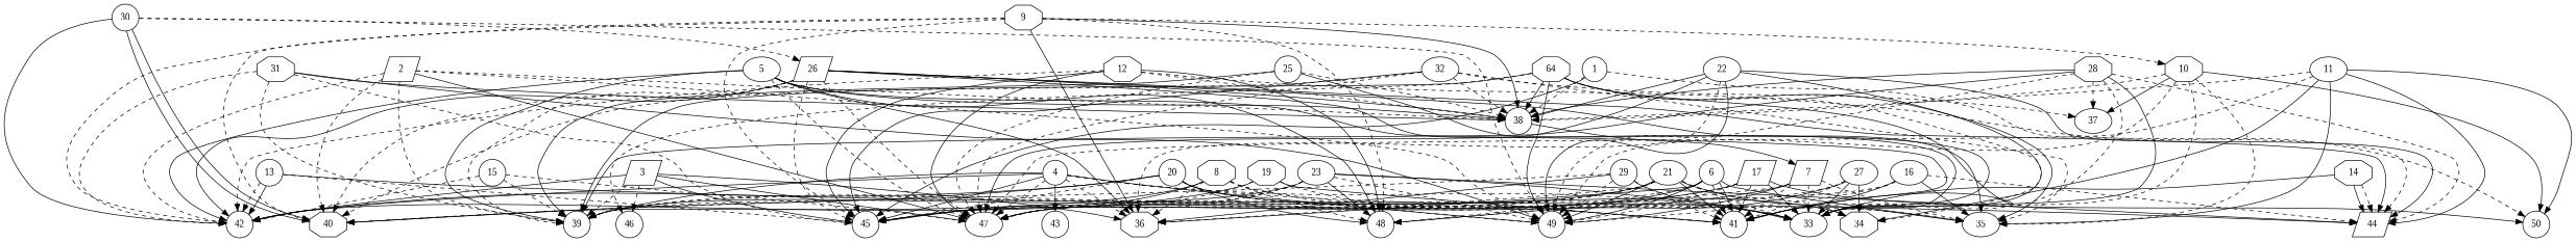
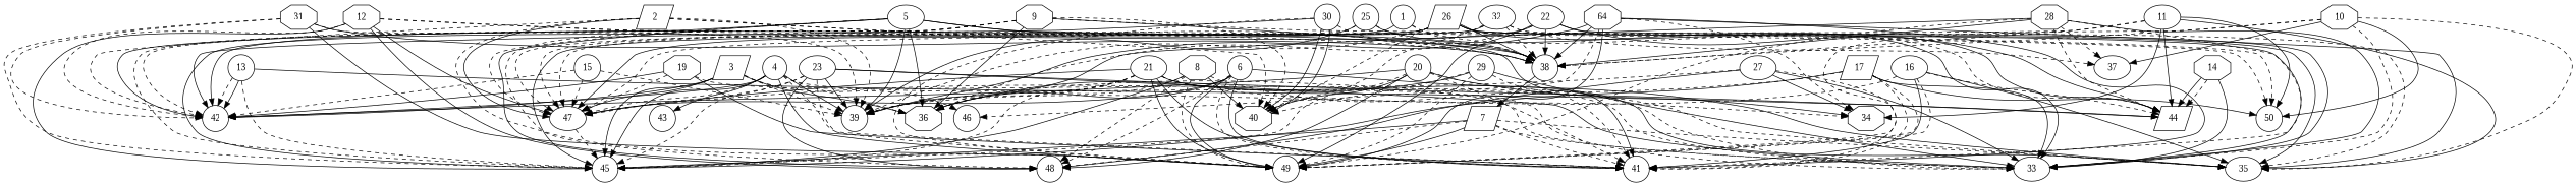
  digraph {
    fontname="Liberation Serif"
    node [alpha=0.05 fontname="Liberation Serif" shape=circle]
    edge [fontname="Liberation Serif" style=solid]
    1 [expect_size=20187136]
    38 [alpha=0.18 expect_size=46356480]
    44 [alpha=0.14 expect_size=51954688 shape=parallelogram]
    45 [alpha=0.03 expect_size=27085824]
    7 [alpha=0.00 expect_size=50724864 shape=parallelogram]
    2 [alpha=0.19 expect_size=47460352 shape=parallelogram]
    39 [alpha=0.06 expect_size=44739584]
    40 [alpha=0.09 expect_size=24129536 shape=octagon]
    42 [expect_size=31528960]
    47 [alpha=0.10 expect_size=52090880 shape=ellipse]
    49 [expect_size=46240768]
    3 [alpha=0.09 expect_size=37555200 shape=parallelogram]
    36 [alpha=0.08 expect_size=29096960 shape=octagon]
    46 [alpha=0.10 expect_size=34271232]
    4 [alpha=0.10 expect_size=26498048]
    33 [alpha=0.16 expect_size=28828672 shape=ellipse]
    41 [alpha=0.06 expect_size=5511168]
    43 [alpha=0.13 expect_size=14447616]
    5 [alpha=0.11 expect_size=21813248 shape=ellipse]
    48 [alpha=0.15 expect_size=50197504]
    6 [alpha=0.16 expect_size=41111552]
    35 [alpha=0.03 expect_size=21774336 shape=ellipse]
    8 [alpha=0.01 expect_size=42577920 shape=octagon]
    9 [alpha=0.08 expect_size=43548672 shape=octagon]
    50 [expect_size=12580864]
    10 [alpha=0.17 expect_size=26229760 shape=octagon]
    37 [alpha=0.19 expect_size=37858304 shape=ellipse]
    11 [alpha=0.09 expect_size=47885312 shape=ellipse]
    34 [alpha=0.09 expect_size=27208704 shape=octagon]
    12 [alpha=0.06 expect_size=11878400 shape=octagon]
    13 [alpha=0.03 expect_size=8559616]
    14 [alpha=0.16 expect_size=29834240 shape=octagon]
    15 [alpha=0.10 expect_size=5303296]
    16 [alpha=0.13 expect_size=31007744 shape=ellipse]
    17 [alpha=0.14 expect_size=22080512 shape=parallelogram]
    19 [expect_size=24786944 shape=octagon]
    20 [alpha=0.16 expect_size=42810368]
    21 [alpha=0.14 expect_size=36550656 shape=ellipse]
    22 [alpha=0.10 expect_size=11540480 shape=ellipse]
    23 [alpha=0.19 expect_size=26408960 shape=ellipse]
    n41 [alpha=0.18 expect_size=33884160 label=64 shape=octagon]
    25 [alpha=0.03 expect_size=25461760]
    26 [alpha=0.04 expect_size=49042432 shape=parallelogram]
    27 [alpha=0.04 expect_size=33517568 shape=ellipse]
    28 [alpha=0.19 expect_size=20074496 shape=octagon]
    29 [alpha=0.11 expect_size=15360000]
    30 [alpha=0.12 expect_size=27226112]
    31 [alpha=0.11 expect_size=18917376 shape=octagon]
    32 [alpha=0.13 expect_size=5378048 shape=ellipse]
    1 -> 38 [style=dashed]
    1 -> 44 [style=dashed]
    1 -> 45
    38 -> 7
    7 -> 45
    7 -> 49
    7 -> 33 [style=dashed]
    7 -> 41 [style=dashed]
    7 -> 48 [style=dashed]
    7 -> 35 [style=dashed]
    2 -> 38 [style=dashed]
    2 -> 39 [style=dashed]
    2 -> 40 [style=dashed]
    2 -> 42 [style=dashed]
    2 -> 47
    2 -> 49 [style=dashed]
    3 -> 45
    3 -> 39 [style=dashed]
    3 -> 42
    3 -> 47
    3 -> 36
    3 -> 46 [style=dashed]
    4 -> 45
    4 -> 39
    4 -> 42
    4 -> 47 [style=dashed]
    4 -> 49
    4 -> 36 [style=dashed]
    4 -> 33 [style=dashed]
    4 -> 41 [style=dashed]
    4 -> 43
    5 -> 38
    5 -> 39
    5 -> 42
    5 -> 47 [style=dashed]
    5 -> 36
    5 -> 41
    5 -> 48
    6 -> 47
    6 -> 49
    6 -> 36
    6 -> 41 [style=dashed]
    6 -> 41
    6 -> 48 [style=dashed]
    6 -> 35
    8 -> 45
    8 -> 40
    8 -> 49 [style=dashed]
    8 -> 36 [style=dashed]
    8 -> 48 [style=dashed]
    8 -> 35 [style=dashed]
    9 -> 38
    9 -> 45 [style=dashed]
    9 -> 40 [style=dashed]
    9 -> 42 [style=dashed]
    9 -> 36
    9 -> 48 [style=dashed]
-   9 -> 10 [style=dashed]
+   9 -> 50 [style=dashed]
    10 -> 38 [style=dashed]
    10 -> 49 [style=dashed]
    10 -> 33 [style=dashed]
    10 -> 35 [style=dashed]
    10 -> 50
    10 -> 37
    11 -> 38 [style=dashed]
    11 -> 44
    11 -> 47 [style=dashed]
    11 -> 35
    11 -> 50
    11 -> 34
    12 -> 38 [style=dashed]
    12 -> 45
    12 -> 42 [style=dashed]
    12 -> 47
    12 -> 48
    12 -> 50 [style=dashed]
    13 -> 44
    13 -> 45 [style=dashed]
    13 -> 42 [style=dashed]
    13 -> 42
    14 -> 44
    14 -> 44 [style=dashed]
    14 -> 33
    15 -> 39 [style=dashed]
    15 -> 42 [style=dashed]
    15 -> 47 [style=dashed]
    16 -> 44 [style=dashed]
    16 -> 39 [style=dashed]
    16 -> 49 [style=dashed]
    16 -> 41
    16 -> 35
    17 -> 45
    17 -> 39 [style=dashed]
    17 -> 49 [style=dashed]
    17 -> 33
    17 -> 41 [style=dashed]
    17 -> 50
    19 -> 42
    19 -> 47 [style=dashed]
    19 -> 33 [style=dashed]
    19 -> 41
    20 -> 45 [style=dashed]
    20 -> 40
    20 -> 42
    20 -> 33 [style=dashed]
    20 -> 41 [style=dashed]
    20 -> 48
    20 -> 34
    21 -> 45 [style=dashed]
    21 -> 39 [style=dashed]
    21 -> 47
    21 -> 49
    21 -> 36 [style=dashed]
    21 -> 33 [style=dashed]
    21 -> 41
    21 -> 35
    21 -> 34 [style=dashed]
    22 -> 38
    22 -> 44
    22 -> 47
    22 -> 49
    22 -> 36 [style=dashed]
    22 -> 33
    23 -> 44
    23 -> 45 [style=dashed]
    23 -> 39
    23 -> 47 [style=dashed]
    23 -> 49 [style=dashed]
    23 -> 33
    23 -> 48
    n41 -> 38
    n41 -> 39
    n41 -> 49
    n41 -> 46 [style=dashed]
    n41 -> 41
    n41 -> 35
    n41 -> 34 [style=dashed]
    25 -> 38 [style=dashed]
    25 -> 39
    25 -> 47 [style=dashed]
    25 -> 33
    26 -> 38
    26 -> 44
-   26 -> 45 [style=dashed]
+   47 -> 45 [style=dashed]
    26 -> 39 [style=dashed]
    26 -> 40 [style=dashed]
    26 -> 42
    26 -> 47 [style=dashed]
    26 -> 33
    26 -> 35
    27 -> 47 [style=dashed]
    27 -> 33
    27 -> 41 [style=dashed]
    27 -> 48
    27 -> 34
    28 -> 38
    28 -> 44 [style=dashed]
    28 -> 39
    28 -> 49 [style=dashed]
    28 -> 33
    28 -> 41 [style=dashed]
    28 -> 37 [style=dashed]
    29 -> 40 [style=dashed]
    29 -> 49 [style=dashed]
    29 -> 36
    29 -> 33
    29 -> 41 [style=dashed]
-   30 -> 26 [style=dashed]
+   30 -> 38 [style=dashed]
    30 -> 40
    30 -> 40
    30 -> 42
    30 -> 49 [style=dashed]
    31 -> 38
    31 -> 45 [style=dashed]
    31 -> 39 [style=dashed]
    31 -> 42 [style=dashed]
    31 -> 49
    32 -> 38 [style=dashed]
    32 -> 45
    32 -> 40 [style=dashed]
    32 -> 47 [style=dashed]
    32 -> 35 [style=dashed]
    32 -> 37 [style=dashed]
  }
